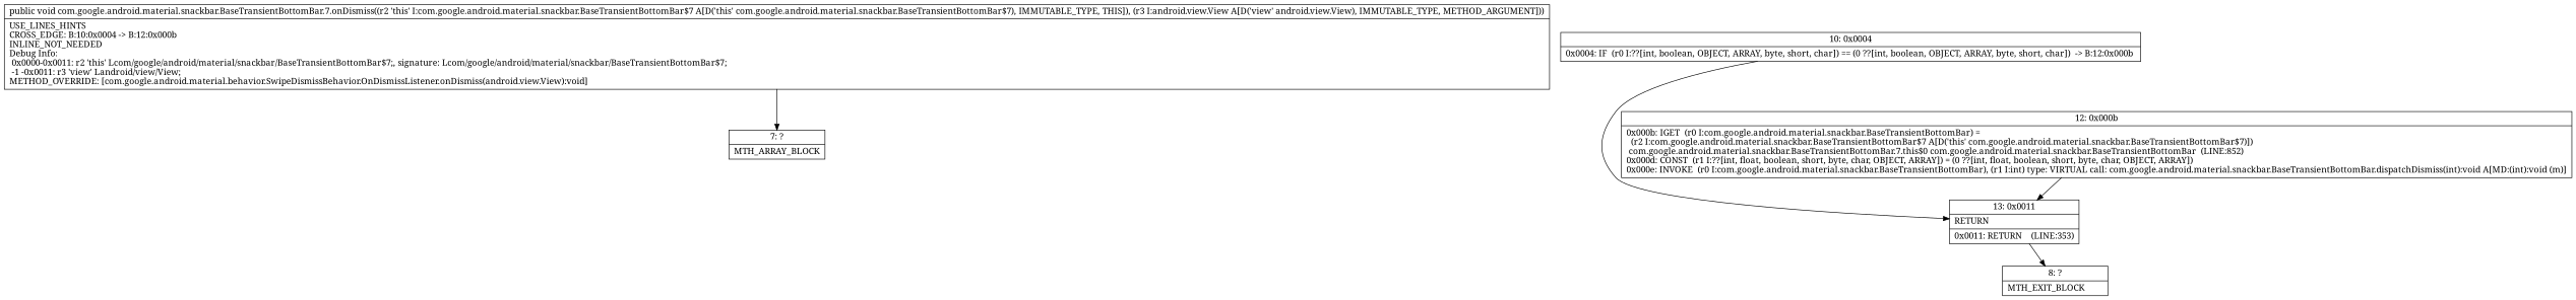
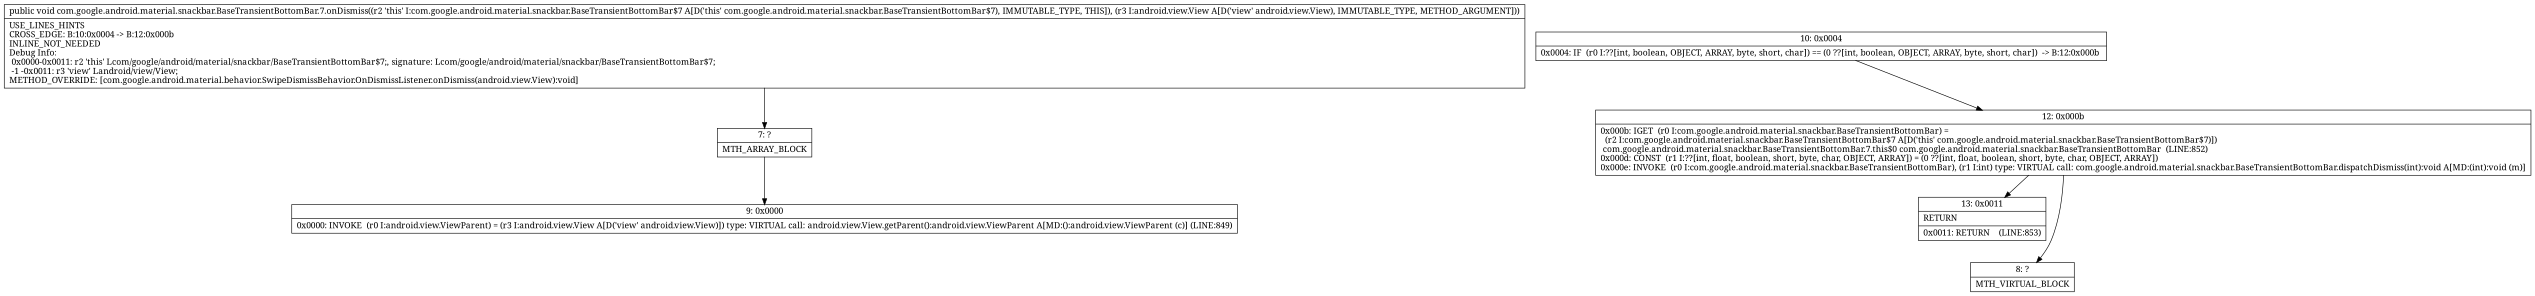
  digraph {
    fontname="Noto Serif"
    node [fontname="Noto Serif" shape=record]
    edge [fontname="Noto Serif"]
    n1 [label="{7\:\ ?|MTH_ARRAY_BLOCK\l}"]
+   n2 [label="{9\:\ 0x0000|0x0000: INVOKE  (r0 I:android.view.ViewParent) = (r3 I:android.view.View A[D('view' android.view.View)]) type: VIRTUAL call: android.view.View.getParent():android.view.ViewParent A[MD:():android.view.ViewParent (c)] (LINE:849)\l}"]
    n3 [label="{10\:\ 0x0004|0x0004: IF  (r0 I:??[int, boolean, OBJECT, ARRAY, byte, short, char]) == (0 ??[int, boolean, OBJECT, ARRAY, byte, short, char])  \-\> B:12:0x000b \l}"]
    n4 [label="{12\:\ 0x000b|0x000b: IGET  (r0 I:com.google.android.material.snackbar.BaseTransientBottomBar) = \l  (r2 I:com.google.android.material.snackbar.BaseTransientBottomBar$7 A[D('this' com.google.android.material.snackbar.BaseTransientBottomBar$7)])\l com.google.android.material.snackbar.BaseTransientBottomBar.7.this$0 com.google.android.material.snackbar.BaseTransientBottomBar  (LINE:852)\l0x000d: CONST  (r1 I:??[int, float, boolean, short, byte, char, OBJECT, ARRAY]) = (0 ??[int, float, boolean, short, byte, char, OBJECT, ARRAY]) \l0x000e: INVOKE  (r0 I:com.google.android.material.snackbar.BaseTransientBottomBar), (r1 I:int) type: VIRTUAL call: com.google.android.material.snackbar.BaseTransientBottomBar.dispatchDismiss(int):void A[MD:(int):void (m)]\l}"]
-   n5 [label="{13\:\ 0x0011|RETURN\l|0x0011: RETURN    (LINE:353)\l}"]
-   n6 [label="{8\:\ ?|MTH_EXIT_BLOCK\l}"]
+   n5 [label="{13\:\ 0x0011|RETURN\l|0x0011: RETURN    (LINE:853)\l}"]
+   n6 [label="{8\:\ ?|MTH_VIRTUAL_BLOCK\l}"]
    n7 [label="{public void com.google.android.material.snackbar.BaseTransientBottomBar.7.onDismiss((r2 'this' I:com.google.android.material.snackbar.BaseTransientBottomBar$7 A[D('this' com.google.android.material.snackbar.BaseTransientBottomBar$7), IMMUTABLE_TYPE, THIS]), (r3 I:android.view.View A[D('view' android.view.View), IMMUTABLE_TYPE, METHOD_ARGUMENT]))  | USE_LINES_HINTS\lCROSS_EDGE: B:10:0x0004 \-\> B:12:0x000b\lINLINE_NOT_NEEDED\lDebug Info:\l  0x0000\-0x0011: r2 'this' Lcom\/google\/android\/material\/snackbar\/BaseTransientBottomBar$7;, signature: Lcom\/google\/android\/material\/snackbar\/BaseTransientBottomBar$7;\l  \-1 \-0x0011: r3 'view' Landroid\/view\/View;\lMETHOD_OVERRIDE: [com.google.android.material.behavior.SwipeDismissBehavior.OnDismissListener.onDismiss(android.view.View):void]\l}"]
-   n3 -> n5
+   n1 -> n2
+   n3 -> n4
    n4 -> n5
-   n5 -> n6
+   n4 -> n6
    n7 -> n1
  }
